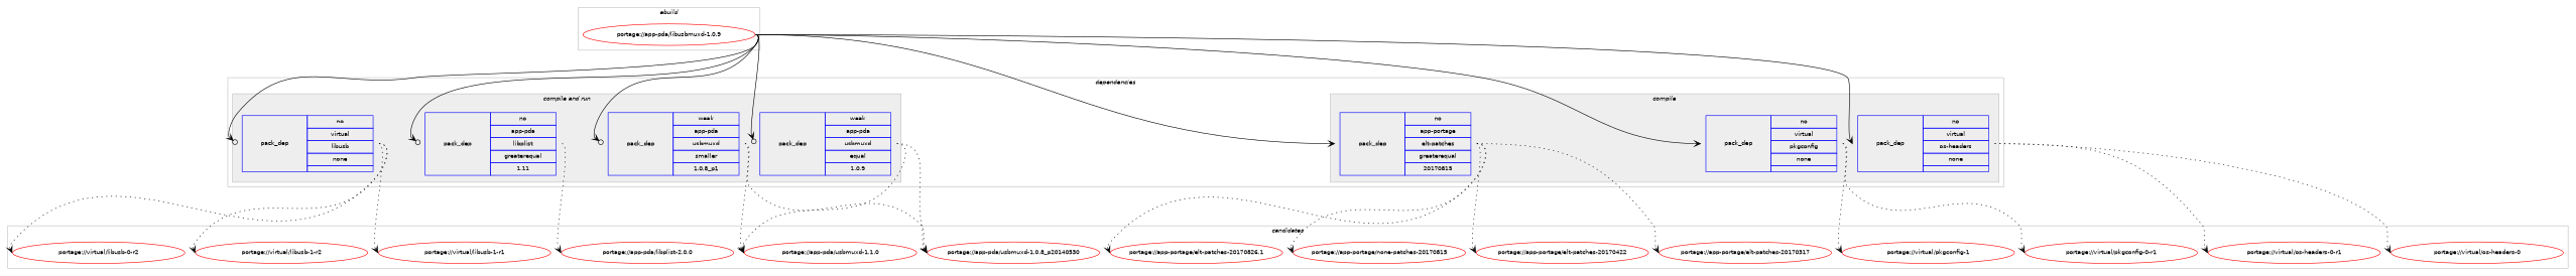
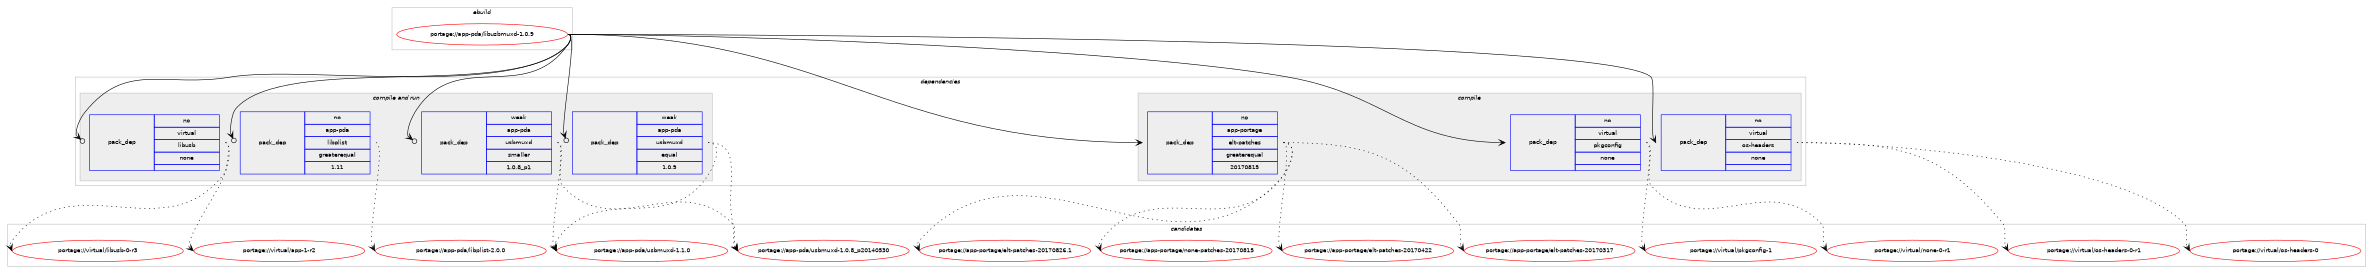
  digraph {
    compound=true
    concentrate=true
    fontname=Helvetica
    fontsize=10
    newrank=true
    rankdir=TB
    ranksep=1.5
    node [color=red fontname=Helvetica fontsize=10]
    edge [arrowhead=vee headport=w style=dotted tailport=e weight=100]
    n1 [label="portage://app-pda/libusbmuxd-1.0.9" width=4]
    n2 [color=blue label=<<TABLE BORDER="0" CELLBORDER="1" CELLSPACING="0" CELLPADDING="4" WIDTH="220"><TR><TD ROWSPAN="6" CELLPADDING="30">pack_dep</TD></TR><TR><TD WIDTH="110">no</TD></TR><TR><TD>app-portage</TD></TR><TR><TD>elt-patches</TD></TR><TR><TD>greaterequal</TD></TR><TR><TD>20170815</TD></TR></TABLE>> shape=none]
    n3 [color=blue label=<<TABLE BORDER="0" CELLBORDER="1" CELLSPACING="0" CELLPADDING="4" WIDTH="220"><TR><TD ROWSPAN="6" CELLPADDING="30">pack_dep</TD></TR><TR><TD WIDTH="110">no</TD></TR><TR><TD>virtual</TD></TR><TR><TD>os-headers</TD></TR><TR><TD>none</TD></TR><TR><TD></TD></TR></TABLE>> shape=none]
    n4 [color=blue label=<<TABLE BORDER="0" CELLBORDER="1" CELLSPACING="0" CELLPADDING="4" WIDTH="220"><TR><TD ROWSPAN="6" CELLPADDING="30">pack_dep</TD></TR><TR><TD WIDTH="110">no</TD></TR><TR><TD>virtual</TD></TR><TR><TD>pkgconfig</TD></TR><TR><TD>none</TD></TR><TR><TD></TD></TR></TABLE>> shape=none]
    n5 [color=blue label=<<TABLE BORDER="0" CELLBORDER="1" CELLSPACING="0" CELLPADDING="4" WIDTH="220"><TR><TD ROWSPAN="6" CELLPADDING="30">pack_dep</TD></TR><TR><TD WIDTH="110">no</TD></TR><TR><TD>app-pda</TD></TR><TR><TD>libplist</TD></TR><TR><TD>greaterequal</TD></TR><TR><TD>1.11</TD></TR></TABLE>> shape=none]
    n6 [color=blue label=<<TABLE BORDER="0" CELLBORDER="1" CELLSPACING="0" CELLPADDING="4" WIDTH="220"><TR><TD ROWSPAN="6" CELLPADDING="30">pack_dep</TD></TR><TR><TD WIDTH="110">no</TD></TR><TR><TD>virtual</TD></TR><TR><TD>libusb</TD></TR><TR><TD>none</TD></TR><TR><TD></TD></TR></TABLE>> shape=none]
    n7 [color=blue label=<<TABLE BORDER="0" CELLBORDER="1" CELLSPACING="0" CELLPADDING="4" WIDTH="220"><TR><TD ROWSPAN="6" CELLPADDING="30">pack_dep</TD></TR><TR><TD WIDTH="110">weak</TD></TR><TR><TD>app-pda</TD></TR><TR><TD>usbmuxd</TD></TR><TR><TD>equal</TD></TR><TR><TD>1.0.9</TD></TR></TABLE>> shape=none]
    n8 [color=blue label=<<TABLE BORDER="0" CELLBORDER="1" CELLSPACING="0" CELLPADDING="4" WIDTH="220"><TR><TD ROWSPAN="6" CELLPADDING="30">pack_dep</TD></TR><TR><TD WIDTH="110">weak</TD></TR><TR><TD>app-pda</TD></TR><TR><TD>usbmuxd</TD></TR><TR><TD>smaller</TD></TR><TR><TD>1.0.8_p1</TD></TR></TABLE>> shape=none]
    n9 [label="portage://app-portage/elt-patches-20170317" width=4]
    n10 [label="portage://app-portage/elt-patches-20170422" width=4]
    n11 [label="portage://app-portage/none-patches-20170815" width=4]
    n12 [label="portage://app-portage/elt-patches-20170826.1" width=4]
    n13 [label="portage://virtual/os-headers-0" width=4]
    n14 [label="portage://virtual/os-headers-0-r1" width=4]
-   n15 [label="portage://virtual/pkgconfig-0-r1" width=4]
+   n15 [label="portage://virtual/none-0-r1" width=4]
    n16 [label="portage://virtual/pkgconfig-1" width=4]
    n17 [label="portage://app-pda/libplist-2.0.0" width=4]
-   n18 [label="portage://virtual/libusb-0-r2" width=4]
-   n19 [label="portage://virtual/libusb-1-r1" width=4]
-   n20 [label="portage://virtual/libusb-1-r2" width=4]
+   n18 [label="portage://virtual/libusb-0-r3" width=4]
+   n20 [label="portage://virtual/app-1-r2" width=4]
    n21 [label="portage://app-pda/usbmuxd-1.0.8_p20140530" width=4]
    n22 [label="portage://app-pda/usbmuxd-1.1.0" width=4]
    subgraph cluster_1 {
      color=gray
      label=<<i>ebuild</i>>
      n1
    }
    subgraph cluster_2 {
      color=gray
      label=<<i>dependencies</i>>
      subgraph cluster_3 {
        color=gray
        fillcolor="#eeeeee"
        label=<<i>compile</i>>
        style=filled
        subgraph sub_4 {
          color=gray
          fillcolor="#eeeeee"
          label=<<i>compile</i>>
          style=filled
          n2
        }
        subgraph sub_5 {
          color=gray
          fillcolor="#eeeeee"
          label=<<i>compile</i>>
          style=filled
          n3
        }
        subgraph sub_6 {
          color=gray
          fillcolor="#eeeeee"
          label=<<i>compile</i>>
          style=filled
          n4
        }
      }
      subgraph cluster_7 {
        color=gray
        fillcolor="#eeeeee"
        label=<<i>compile and run</i>>
        style=filled
        subgraph sub_8 {
          color=gray
          fillcolor="#eeeeee"
          label=<<i>compile and run</i>>
          style=filled
          n5
        }
        subgraph sub_9 {
          color=gray
          fillcolor="#eeeeee"
          label=<<i>compile and run</i>>
          style=filled
          n6
        }
        subgraph sub_10 {
          color=gray
          fillcolor="#eeeeee"
          label=<<i>compile and run</i>>
          style=filled
          n7
        }
        subgraph sub_11 {
          color=gray
          fillcolor="#eeeeee"
          label=<<i>compile and run</i>>
          style=filled
          n8
        }
      }
      subgraph cluster_12 {
        color=gray
        fillcolor="#eeeeee"
        label=<<i>run</i>>
        style=filled
      }
    }
    subgraph cluster_13 {
      color=gray
      label=<<i>candidates</i>>
      rank=same
      subgraph sub_14 {
        color=black
        label=<<i>candidates</i>>
        nodesep=1
        rank=same
        n9
        n10
        n11
        n12
      }
      subgraph sub_15 {
        color=black
        label=<<i>candidates</i>>
        nodesep=1
        rank=same
        n13
        n14
      }
      subgraph sub_16 {
        color=black
        label=<<i>candidates</i>>
        nodesep=1
        rank=same
        n15
        n16
      }
      subgraph sub_17 {
        color=black
        label=<<i>candidates</i>>
        nodesep=1
        rank=same
        n17
      }
      subgraph sub_18 {
        color=black
        label=<<i>candidates</i>>
        nodesep=1
        rank=same
        n18
-       n19
        n20
      }
      subgraph sub_19 {
        color=black
        label=<<i>candidates</i>>
        nodesep=1
        rank=same
        n21
        n22
      }
      subgraph sub_20 {
        color=black
        label=<<i>candidates</i>>
        nodesep=1
        rank=same
        n21
        n22
      }
    }
    n1 -> n2 [style=solid weight=20]
    n1 -> n3 [style=solid weight=20]
    n1 -> n4 [style=solid weight=20]
    n1 -> n5 [arrowhead=odotvee style=solid weight=20]
    n1 -> n6 [arrowhead=odotvee style=solid weight=20]
    n1 -> n7 [arrowhead=odotvee style=solid weight=20]
    n1 -> n8 [arrowhead=odotvee style=solid weight=20]
    n2 -> n9
    n2 -> n10
    n2 -> n11
    n2 -> n12
    n3 -> n13
    n3 -> n14
    n4 -> n15
    n4 -> n16
    n5 -> n17
    n6 -> n18
-   n6 -> n19
    n6 -> n20
    n7 -> n21
    n7 -> n22
    n8 -> n21
    n8 -> n22
  }
